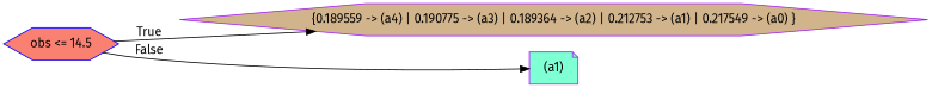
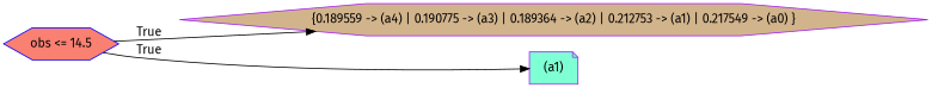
  digraph {
    rankdir=LR
    fontname="Fira Sans"
    node [style=filled color=purple shape=hexagon fontname="Fira Sans"]
    edge [style=solid fontname="Fira Sans"]
    n1 [label="obs <= 14.5" fillcolor=salmon color=blue]
    n2 [label="{0.189559 -> (a4) | 0.190775 -> (a3) | 0.189364 -> (a2) | 0.212753 -> (a1) | 0.217549 -> (a0) }" fillcolor=tan]
    n3 [label="(a1)" fillcolor=aquamarine shape=note]
    n1 -> n2 [label=True]
-   n1 -> n3 [label=False]
+   n1 -> n3 [label=True]
  }
